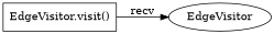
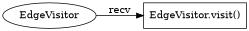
  digraph {
    rankdir=LR
    fontname="DejaVu Serif"
    node [fontname="DejaVu Serif"]
    n1 [label="EdgeVisitor.visit()" shape=box]
    n2 [label=EdgeVisitor shape=ellipse]
-   n1 -> n2 [label=recv fontname="DejaVu Serif"]
+   n2 -> n1 [label=recv fontname="DejaVu Serif"]
  }
